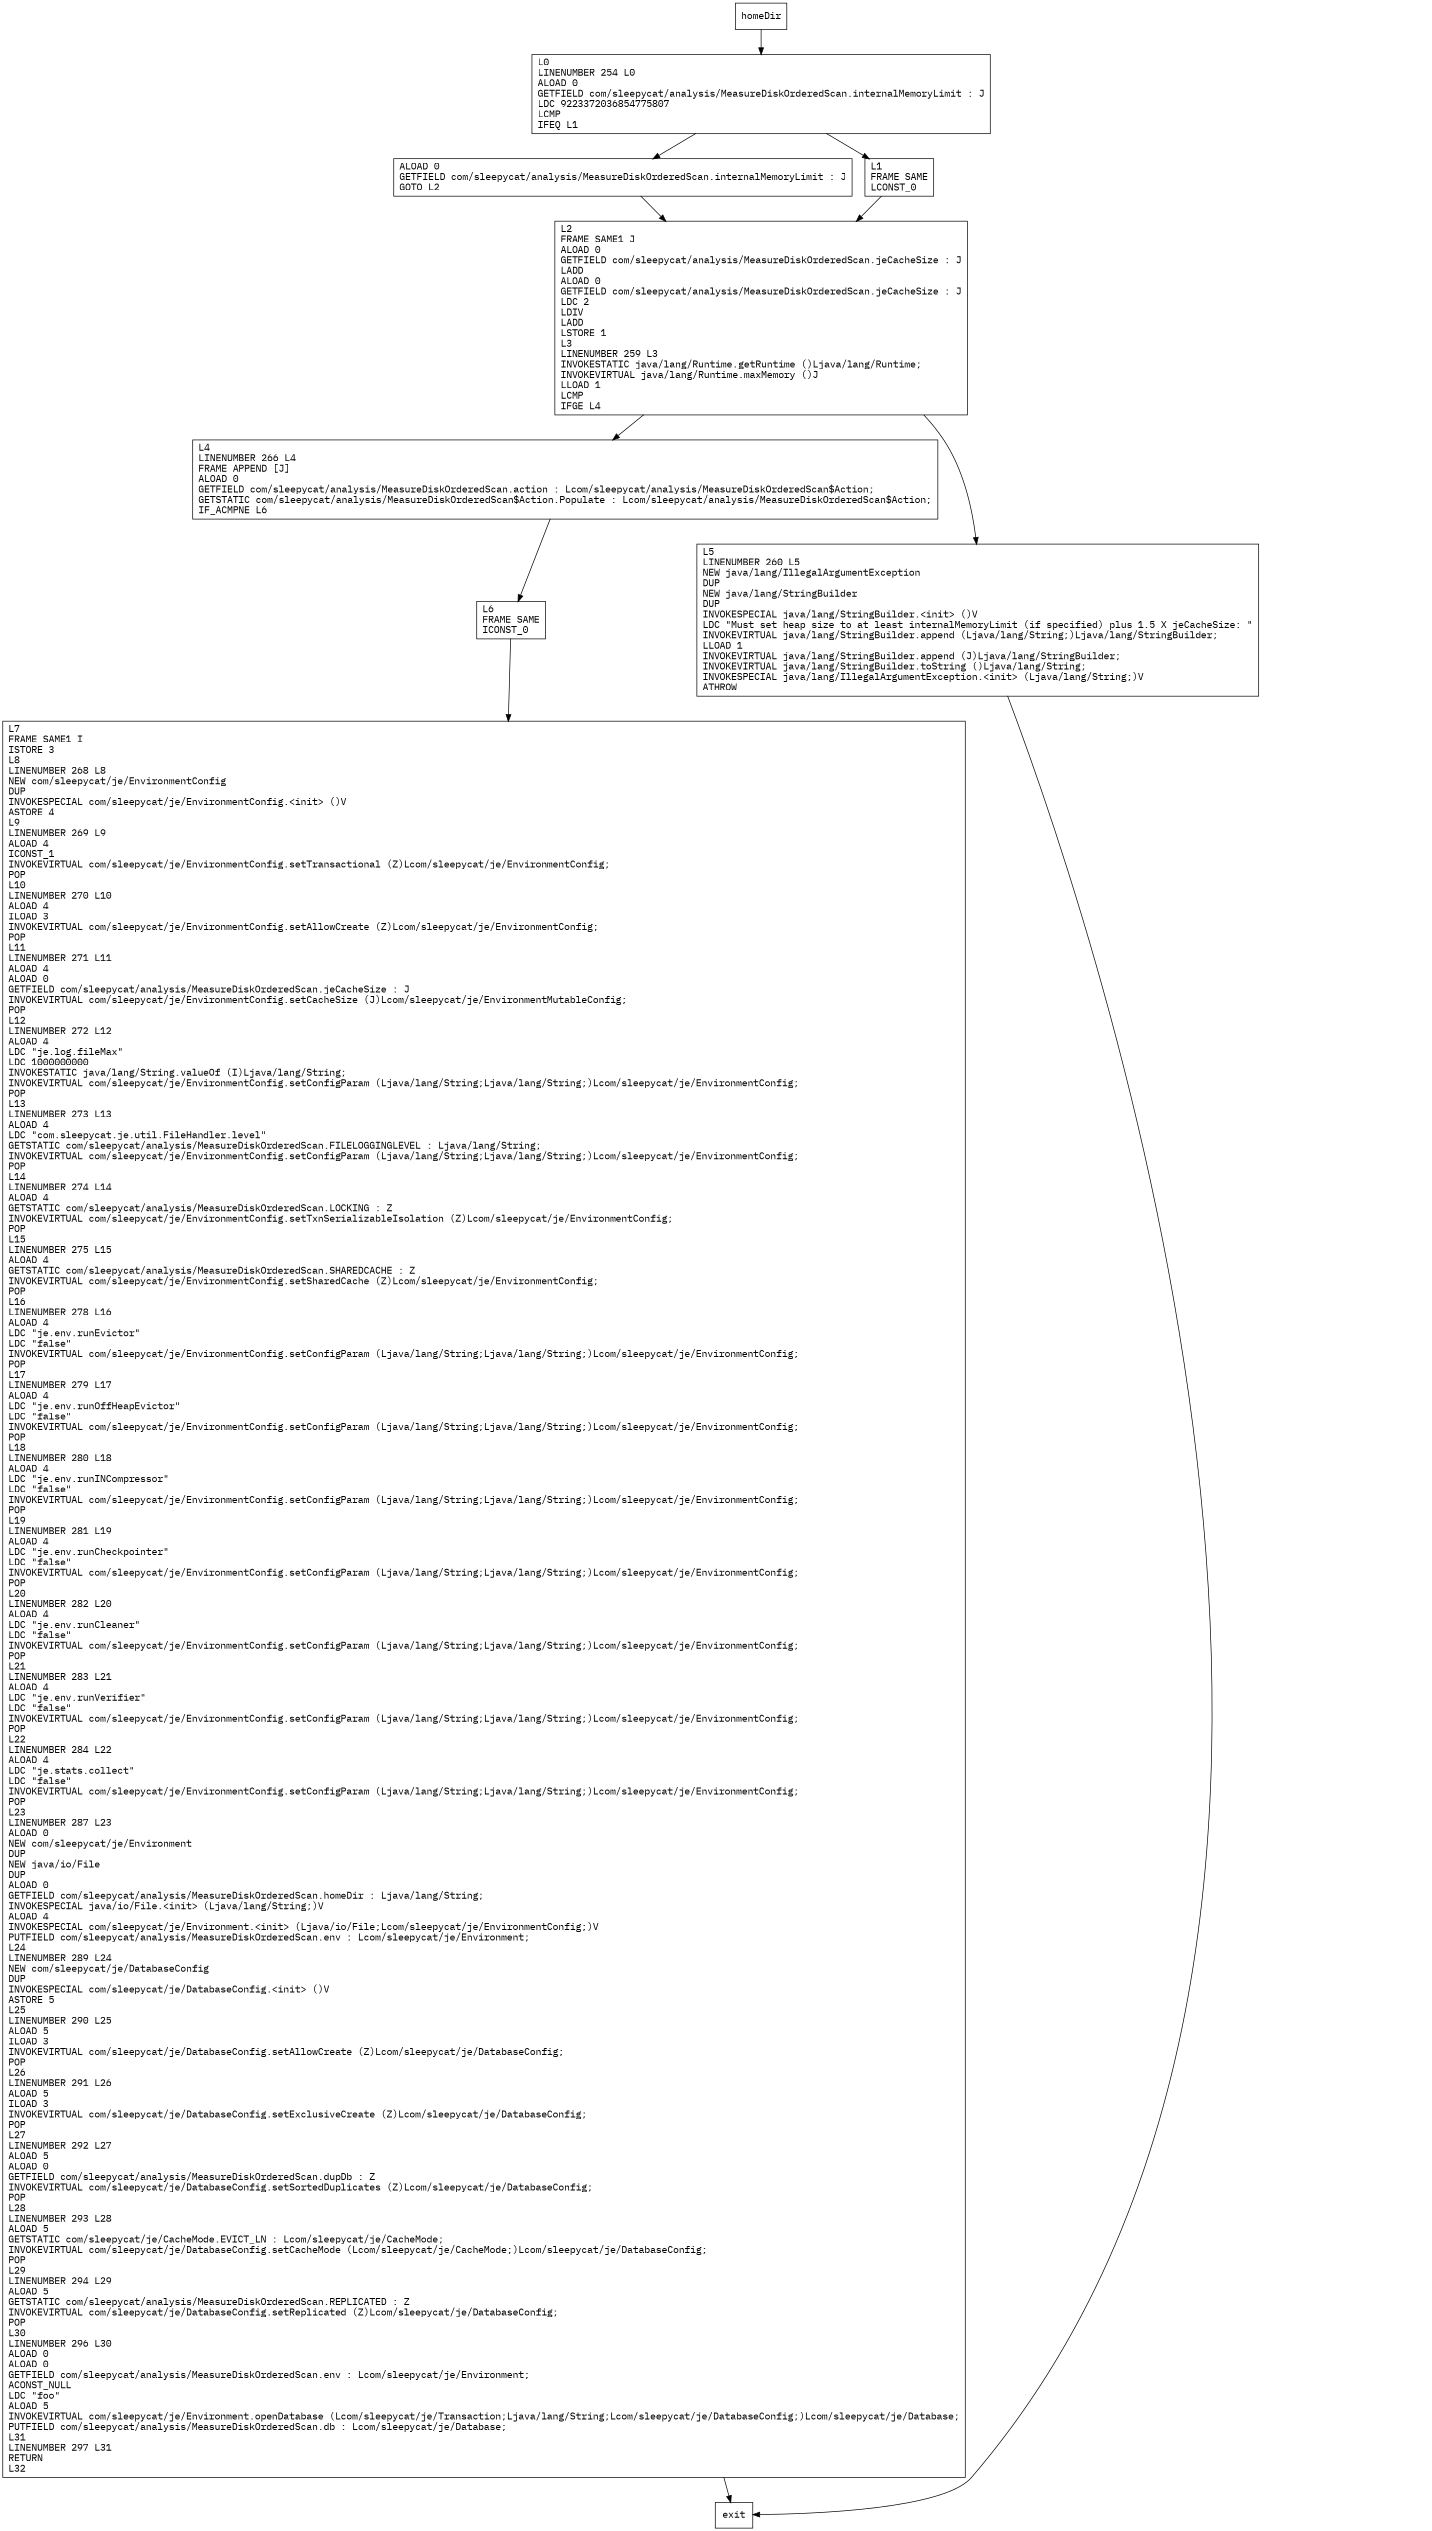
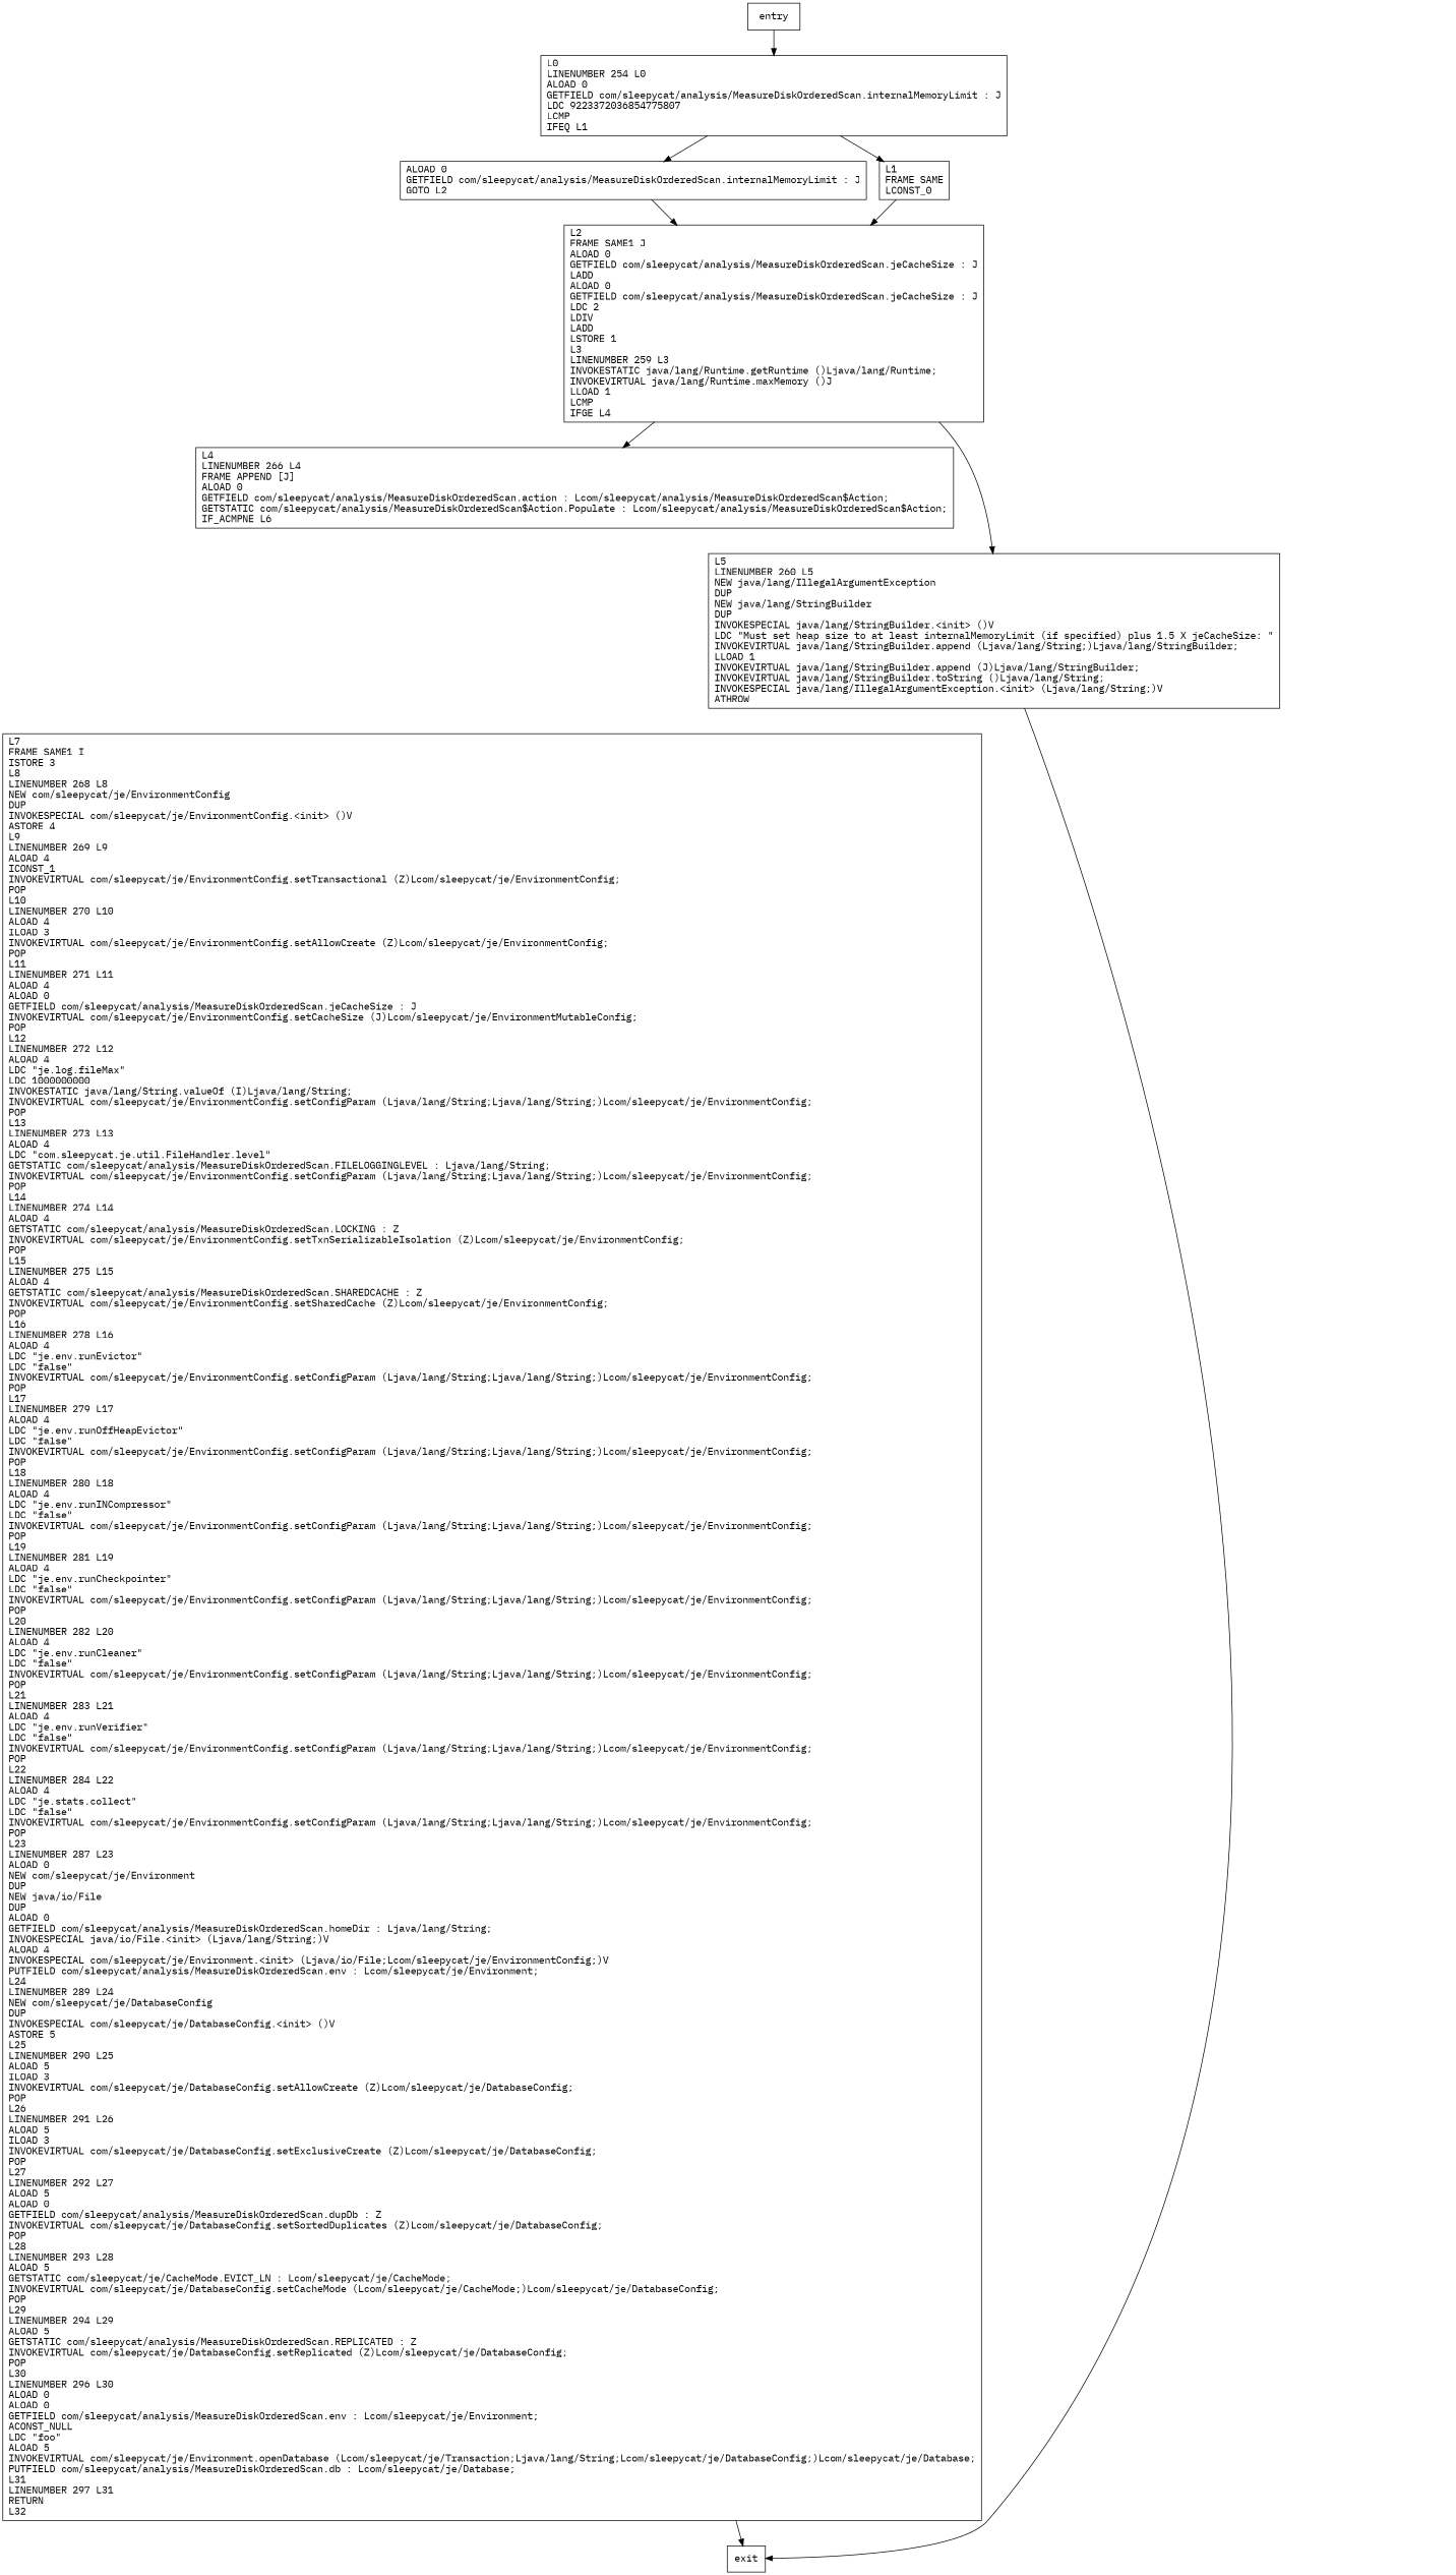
  digraph {
    fontname="IBM Plex Mono"
    node [fontname="IBM Plex Mono" shape=record]
    edge [fontname="IBM Plex Mono"]
    n1 [label="L7\lFRAME SAME1 I\lISTORE 3\lL8\lLINENUMBER 268 L8\lNEW com/sleepycat/je/EnvironmentConfig\lDUP\lINVOKESPECIAL com/sleepycat/je/EnvironmentConfig.\<init\> ()V\lASTORE 4\lL9\lLINENUMBER 269 L9\lALOAD 4\lICONST_1\lINVOKEVIRTUAL com/sleepycat/je/EnvironmentConfig.setTransactional (Z)Lcom/sleepycat/je/EnvironmentConfig;\lPOP\lL10\lLINENUMBER 270 L10\lALOAD 4\lILOAD 3\lINVOKEVIRTUAL com/sleepycat/je/EnvironmentConfig.setAllowCreate (Z)Lcom/sleepycat/je/EnvironmentConfig;\lPOP\lL11\lLINENUMBER 271 L11\lALOAD 4\lALOAD 0\lGETFIELD com/sleepycat/analysis/MeasureDiskOrderedScan.jeCacheSize : J\lINVOKEVIRTUAL com/sleepycat/je/EnvironmentConfig.setCacheSize (J)Lcom/sleepycat/je/EnvironmentMutableConfig;\lPOP\lL12\lLINENUMBER 272 L12\lALOAD 4\lLDC \"je.log.fileMax\"\lLDC 1000000000\lINVOKESTATIC java/lang/String.valueOf (I)Ljava/lang/String;\lINVOKEVIRTUAL com/sleepycat/je/EnvironmentConfig.setConfigParam (Ljava/lang/String;Ljava/lang/String;)Lcom/sleepycat/je/EnvironmentConfig;\lPOP\lL13\lLINENUMBER 273 L13\lALOAD 4\lLDC \"com.sleepycat.je.util.FileHandler.level\"\lGETSTATIC com/sleepycat/analysis/MeasureDiskOrderedScan.FILELOGGINGLEVEL : Ljava/lang/String;\lINVOKEVIRTUAL com/sleepycat/je/EnvironmentConfig.setConfigParam (Ljava/lang/String;Ljava/lang/String;)Lcom/sleepycat/je/EnvironmentConfig;\lPOP\lL14\lLINENUMBER 274 L14\lALOAD 4\lGETSTATIC com/sleepycat/analysis/MeasureDiskOrderedScan.LOCKING : Z\lINVOKEVIRTUAL com/sleepycat/je/EnvironmentConfig.setTxnSerializableIsolation (Z)Lcom/sleepycat/je/EnvironmentConfig;\lPOP\lL15\lLINENUMBER 275 L15\lALOAD 4\lGETSTATIC com/sleepycat/analysis/MeasureDiskOrderedScan.SHAREDCACHE : Z\lINVOKEVIRTUAL com/sleepycat/je/EnvironmentConfig.setSharedCache (Z)Lcom/sleepycat/je/EnvironmentConfig;\lPOP\lL16\lLINENUMBER 278 L16\lALOAD 4\lLDC \"je.env.runEvictor\"\lLDC \"false\"\lINVOKEVIRTUAL com/sleepycat/je/EnvironmentConfig.setConfigParam (Ljava/lang/String;Ljava/lang/String;)Lcom/sleepycat/je/EnvironmentConfig;\lPOP\lL17\lLINENUMBER 279 L17\lALOAD 4\lLDC \"je.env.runOffHeapEvictor\"\lLDC \"false\"\lINVOKEVIRTUAL com/sleepycat/je/EnvironmentConfig.setConfigParam (Ljava/lang/String;Ljava/lang/String;)Lcom/sleepycat/je/EnvironmentConfig;\lPOP\lL18\lLINENUMBER 280 L18\lALOAD 4\lLDC \"je.env.runINCompressor\"\lLDC \"false\"\lINVOKEVIRTUAL com/sleepycat/je/EnvironmentConfig.setConfigParam (Ljava/lang/String;Ljava/lang/String;)Lcom/sleepycat/je/EnvironmentConfig;\lPOP\lL19\lLINENUMBER 281 L19\lALOAD 4\lLDC \"je.env.runCheckpointer\"\lLDC \"false\"\lINVOKEVIRTUAL com/sleepycat/je/EnvironmentConfig.setConfigParam (Ljava/lang/String;Ljava/lang/String;)Lcom/sleepycat/je/EnvironmentConfig;\lPOP\lL20\lLINENUMBER 282 L20\lALOAD 4\lLDC \"je.env.runCleaner\"\lLDC \"false\"\lINVOKEVIRTUAL com/sleepycat/je/EnvironmentConfig.setConfigParam (Ljava/lang/String;Ljava/lang/String;)Lcom/sleepycat/je/EnvironmentConfig;\lPOP\lL21\lLINENUMBER 283 L21\lALOAD 4\lLDC \"je.env.runVerifier\"\lLDC \"false\"\lINVOKEVIRTUAL com/sleepycat/je/EnvironmentConfig.setConfigParam (Ljava/lang/String;Ljava/lang/String;)Lcom/sleepycat/je/EnvironmentConfig;\lPOP\lL22\lLINENUMBER 284 L22\lALOAD 4\lLDC \"je.stats.collect\"\lLDC \"false\"\lINVOKEVIRTUAL com/sleepycat/je/EnvironmentConfig.setConfigParam (Ljava/lang/String;Ljava/lang/String;)Lcom/sleepycat/je/EnvironmentConfig;\lPOP\lL23\lLINENUMBER 287 L23\lALOAD 0\lNEW com/sleepycat/je/Environment\lDUP\lNEW java/io/File\lDUP\lALOAD 0\lGETFIELD com/sleepycat/analysis/MeasureDiskOrderedScan.homeDir : Ljava/lang/String;\lINVOKESPECIAL java/io/File.\<init\> (Ljava/lang/String;)V\lALOAD 4\lINVOKESPECIAL com/sleepycat/je/Environment.\<init\> (Ljava/io/File;Lcom/sleepycat/je/EnvironmentConfig;)V\lPUTFIELD com/sleepycat/analysis/MeasureDiskOrderedScan.env : Lcom/sleepycat/je/Environment;\lL24\lLINENUMBER 289 L24\lNEW com/sleepycat/je/DatabaseConfig\lDUP\lINVOKESPECIAL com/sleepycat/je/DatabaseConfig.\<init\> ()V\lASTORE 5\lL25\lLINENUMBER 290 L25\lALOAD 5\lILOAD 3\lINVOKEVIRTUAL com/sleepycat/je/DatabaseConfig.setAllowCreate (Z)Lcom/sleepycat/je/DatabaseConfig;\lPOP\lL26\lLINENUMBER 291 L26\lALOAD 5\lILOAD 3\lINVOKEVIRTUAL com/sleepycat/je/DatabaseConfig.setExclusiveCreate (Z)Lcom/sleepycat/je/DatabaseConfig;\lPOP\lL27\lLINENUMBER 292 L27\lALOAD 5\lALOAD 0\lGETFIELD com/sleepycat/analysis/MeasureDiskOrderedScan.dupDb : Z\lINVOKEVIRTUAL com/sleepycat/je/DatabaseConfig.setSortedDuplicates (Z)Lcom/sleepycat/je/DatabaseConfig;\lPOP\lL28\lLINENUMBER 293 L28\lALOAD 5\lGETSTATIC com/sleepycat/je/CacheMode.EVICT_LN : Lcom/sleepycat/je/CacheMode;\lINVOKEVIRTUAL com/sleepycat/je/DatabaseConfig.setCacheMode (Lcom/sleepycat/je/CacheMode;)Lcom/sleepycat/je/DatabaseConfig;\lPOP\lL29\lLINENUMBER 294 L29\lALOAD 5\lGETSTATIC com/sleepycat/analysis/MeasureDiskOrderedScan.REPLICATED : Z\lINVOKEVIRTUAL com/sleepycat/je/DatabaseConfig.setReplicated (Z)Lcom/sleepycat/je/DatabaseConfig;\lPOP\lL30\lLINENUMBER 296 L30\lALOAD 0\lALOAD 0\lGETFIELD com/sleepycat/analysis/MeasureDiskOrderedScan.env : Lcom/sleepycat/je/Environment;\lACONST_NULL\lLDC \"foo\"\lALOAD 5\lINVOKEVIRTUAL com/sleepycat/je/Environment.openDatabase (Lcom/sleepycat/je/Transaction;Ljava/lang/String;Lcom/sleepycat/je/DatabaseConfig;)Lcom/sleepycat/je/Database;\lPUTFIELD com/sleepycat/analysis/MeasureDiskOrderedScan.db : Lcom/sleepycat/je/Database;\lL31\lLINENUMBER 297 L31\lRETURN\lL32\l"]
    exit
    n3 [label="L2\lFRAME SAME1 J\lALOAD 0\lGETFIELD com/sleepycat/analysis/MeasureDiskOrderedScan.jeCacheSize : J\lLADD\lALOAD 0\lGETFIELD com/sleepycat/analysis/MeasureDiskOrderedScan.jeCacheSize : J\lLDC 2\lLDIV\lLADD\lLSTORE 1\lL3\lLINENUMBER 259 L3\lINVOKESTATIC java/lang/Runtime.getRuntime ()Ljava/lang/Runtime;\lINVOKEVIRTUAL java/lang/Runtime.maxMemory ()J\lLLOAD 1\lLCMP\lIFGE L4\l"]
    n4 [label="L4\lLINENUMBER 266 L4\lFRAME APPEND [J]\lALOAD 0\lGETFIELD com/sleepycat/analysis/MeasureDiskOrderedScan.action : Lcom/sleepycat/analysis/MeasureDiskOrderedScan$Action;\lGETSTATIC com/sleepycat/analysis/MeasureDiskOrderedScan$Action.Populate : Lcom/sleepycat/analysis/MeasureDiskOrderedScan$Action;\lIF_ACMPNE L6\l"]
    n5 [label="L5\lLINENUMBER 260 L5\lNEW java/lang/IllegalArgumentException\lDUP\lNEW java/lang/StringBuilder\lDUP\lINVOKESPECIAL java/lang/StringBuilder.\<init\> ()V\lLDC \"Must set heap size to at least internalMemoryLimit (if specified) plus 1.5 X jeCacheSize: \"\lINVOKEVIRTUAL java/lang/StringBuilder.append (Ljava/lang/String;)Ljava/lang/StringBuilder;\lLLOAD 1\lINVOKEVIRTUAL java/lang/StringBuilder.append (J)Ljava/lang/StringBuilder;\lINVOKEVIRTUAL java/lang/StringBuilder.toString ()Ljava/lang/String;\lINVOKESPECIAL java/lang/IllegalArgumentException.\<init\> (Ljava/lang/String;)V\lATHROW\l"]
-   n6 [label="L6\lFRAME SAME\lICONST_0\l"]
    n7 [label="ALOAD 0\lGETFIELD com/sleepycat/analysis/MeasureDiskOrderedScan.internalMemoryLimit : J\lGOTO L2\l"]
    n8 [label="L1\lFRAME SAME\lLCONST_0\l"]
    n9 [label="L0\lLINENUMBER 254 L0\lALOAD 0\lGETFIELD com/sleepycat/analysis/MeasureDiskOrderedScan.internalMemoryLimit : J\lLDC 9223372036854775807\lLCMP\lIFEQ L1\l"]
-   entry [label=homeDir]
+   entry
    n1 -> exit
    n3 -> n4
    n3 -> n5
-   n4 -> n6
    n5 -> exit
-   n6 -> n1
    n7 -> n3
    n8 -> n3
    n9 -> n7
    n9 -> n8
    entry -> n9
  }
